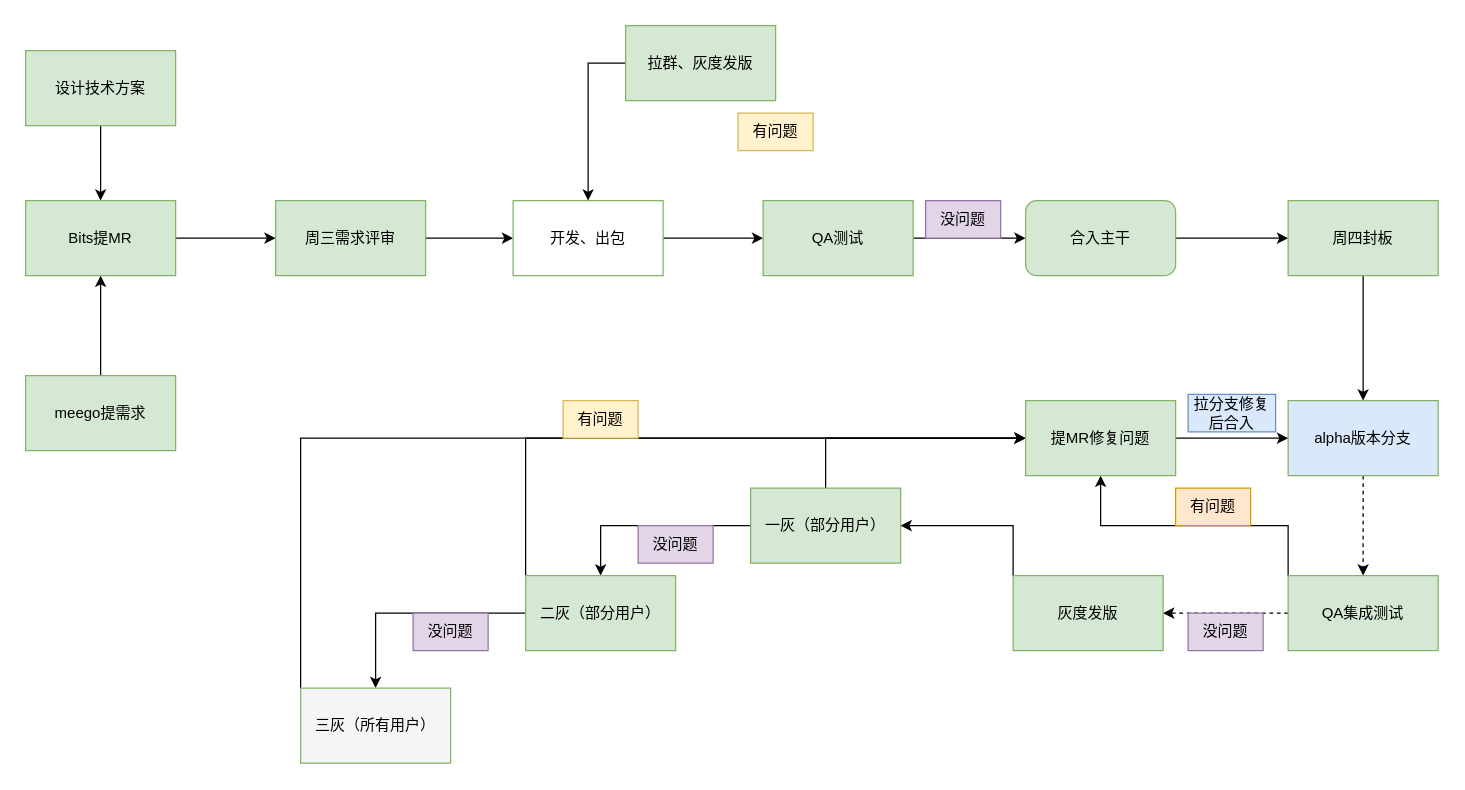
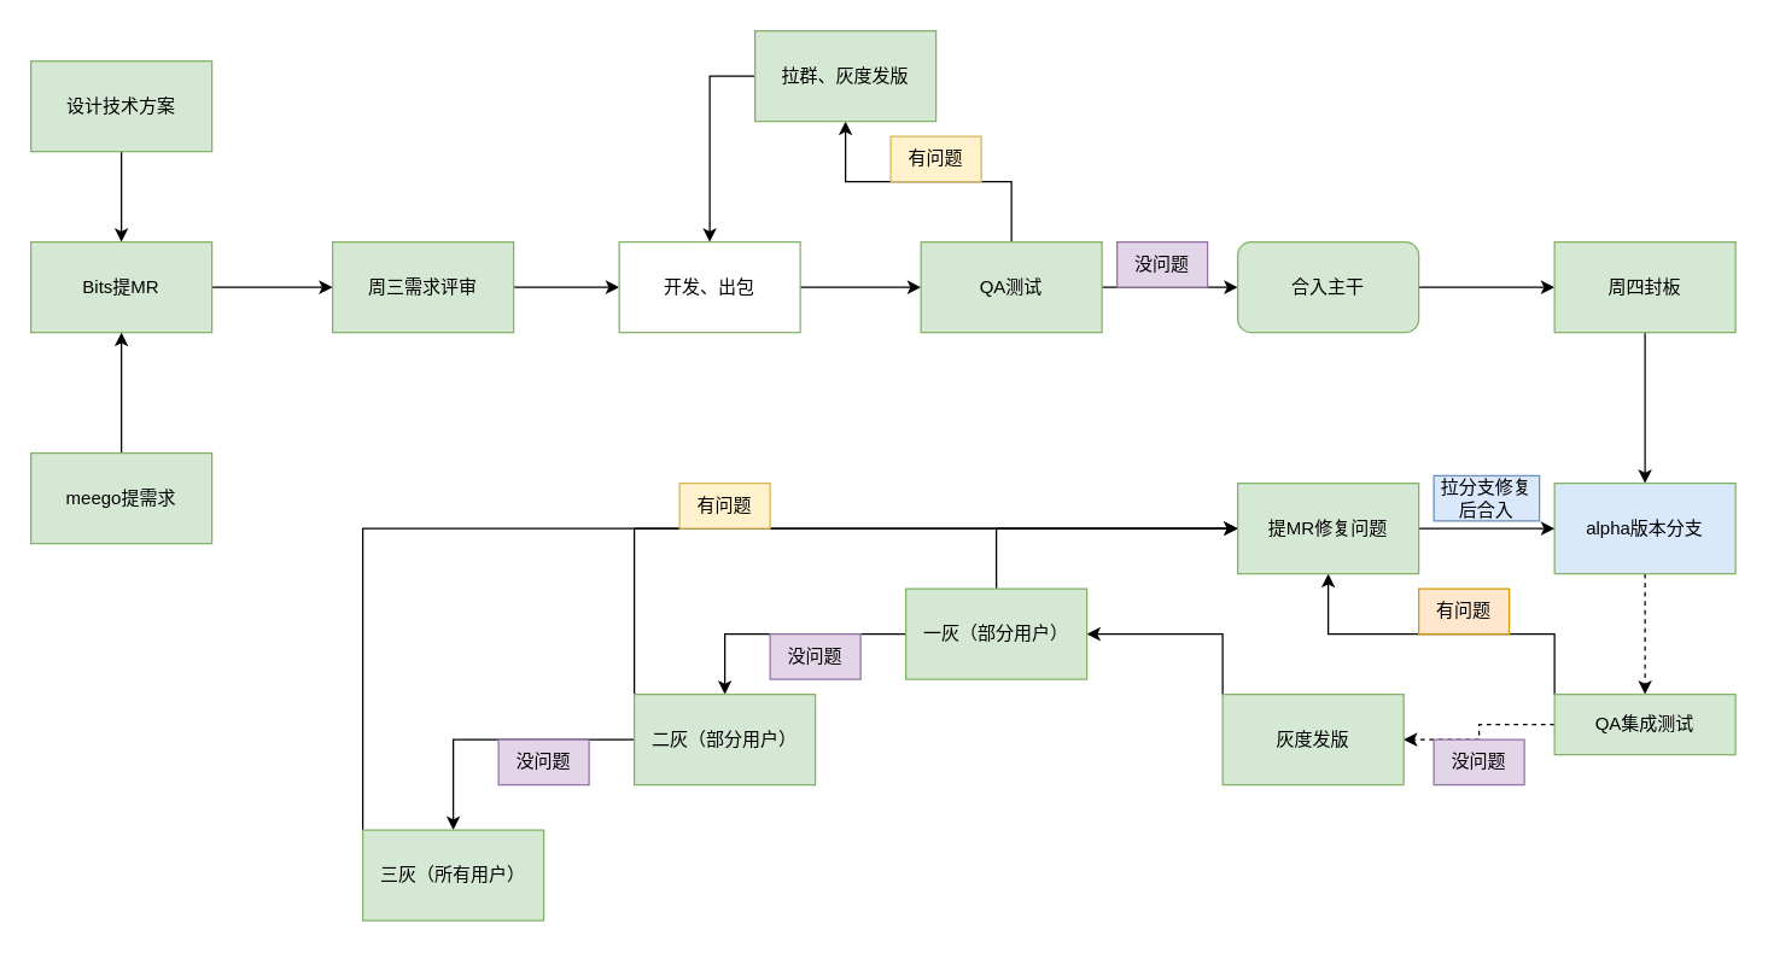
  <mxCell id="0" />
  <mxCell id="1" parent="0" />
  <mxCell id="2" style="edgeStyle=orthogonalEdgeStyle;rounded=0;orthogonalLoop=1;jettySize=auto;html=1;exitX=1;exitY=0.5;exitDx=0;exitDy=0;entryX=0;entryY=0.5;entryDx=0;entryDy=0;" parent="1" source="3" target="5" edge="1"><mxGeometry relative="1" as="geometry" /></mxCell>
  <mxCell id="3" value="Bits提MR" style="rounded=0;whiteSpace=wrap;html=1;fillColor=#d5e8d4;strokeColor=#82b366;" parent="1" vertex="1"><mxGeometry x="20" y="160" width="120" height="60" as="geometry" /></mxCell>
  <mxCell id="4" style="edgeStyle=orthogonalEdgeStyle;rounded=0;orthogonalLoop=1;jettySize=auto;html=1;exitX=1;exitY=0.5;exitDx=0;exitDy=0;entryX=0;entryY=0.5;entryDx=0;entryDy=0;" parent="1" source="5" target="7" edge="1"><mxGeometry relative="1" as="geometry" /></mxCell>
  <mxCell id="5" value="周三需求评审" style="rounded=0;whiteSpace=wrap;html=1;fillColor=#d5e8d4;strokeColor=#82b366;" parent="1" vertex="1"><mxGeometry x="220" y="160" width="120" height="60" as="geometry" /></mxCell>
  <mxCell id="6" style="edgeStyle=orthogonalEdgeStyle;rounded=0;orthogonalLoop=1;jettySize=auto;html=1;exitX=1;exitY=0.5;exitDx=0;exitDy=0;entryX=0;entryY=0.5;entryDx=0;entryDy=0;" parent="1" source="7" target="10" edge="1"><mxGeometry relative="1" as="geometry" /></mxCell>
  <mxCell id="7" value="开发、出包" style="rounded=0;whiteSpace=wrap;html=1;fillColor=#ffffff;strokeColor=#82b366;" parent="1" vertex="1"><mxGeometry x="410" y="160" width="120" height="60" as="geometry" /></mxCell>
  <mxCell id="8" style="edgeStyle=orthogonalEdgeStyle;rounded=0;orthogonalLoop=1;jettySize=auto;html=1;exitX=1;exitY=0.5;exitDx=0;exitDy=0;" parent="1" source="10" target="12" edge="1"><mxGeometry relative="1" as="geometry" /></mxCell>
+ <mxCell id="9" style="edgeStyle=orthogonalEdgeStyle;rounded=0;orthogonalLoop=1;jettySize=auto;html=1;exitX=0.5;exitY=0;exitDx=0;exitDy=0;" parent="1" source="10" target="14" edge="1"><mxGeometry relative="1" as="geometry" /></mxCell>
  <mxCell id="10" value="QA测试" style="rounded=0;whiteSpace=wrap;html=1;fillColor=#d5e8d4;strokeColor=#82b366;" parent="1" vertex="1"><mxGeometry x="610" y="160" width="120" height="60" as="geometry" /></mxCell>
  <mxCell id="11" style="edgeStyle=orthogonalEdgeStyle;rounded=0;orthogonalLoop=1;jettySize=auto;html=1;exitX=1;exitY=0.5;exitDx=0;exitDy=0;entryX=0;entryY=0.5;entryDx=0;entryDy=0;" parent="1" source="12" target="16" edge="1"><mxGeometry relative="1" as="geometry" /></mxCell>
  <mxCell id="12" value="合入主干" style="whiteSpace=wrap;html=1;fillColor=#d5e8d4;strokeColor=#82b366;rounded=1;" parent="1" vertex="1"><mxGeometry x="820" y="160" width="120" height="60" as="geometry" /></mxCell>
  <mxCell id="13" style="edgeStyle=orthogonalEdgeStyle;rounded=0;orthogonalLoop=1;jettySize=auto;html=1;exitX=0;exitY=0.5;exitDx=0;exitDy=0;entryX=0.5;entryY=0;entryDx=0;entryDy=0;" parent="1" source="14" target="7" edge="1"><mxGeometry relative="1" as="geometry"><mxPoint x="470" y="150" as="targetPoint" /></mxGeometry></mxCell>
  <mxCell id="14" value="拉群、灰度发版" style="rounded=0;whiteSpace=wrap;html=1;fillColor=#d5e8d4;strokeColor=#82b366;" parent="1" vertex="1"><mxGeometry x="500" y="20" width="120" height="60" as="geometry" /></mxCell>
  <mxCell id="15" style="edgeStyle=orthogonalEdgeStyle;rounded=0;orthogonalLoop=1;jettySize=auto;html=1;exitX=0.5;exitY=1;exitDx=0;exitDy=0;" parent="1" source="16" target="18" edge="1"><mxGeometry relative="1" as="geometry" /></mxCell>
  <mxCell id="16" value="周四封板" style="rounded=0;whiteSpace=wrap;html=1;fillColor=#d5e8d4;strokeColor=#82b366;" parent="1" vertex="1"><mxGeometry x="1030" y="160" width="120" height="60" as="geometry" /></mxCell>
  <mxCell id="17" style="edgeStyle=orthogonalEdgeStyle;rounded=0;orthogonalLoop=1;jettySize=auto;html=1;exitX=0.5;exitY=1;exitDx=0;exitDy=0;dashed=1;" parent="1" source="18" target="25" edge="1"><mxGeometry relative="1" as="geometry" /></mxCell>
  <mxCell id="18" value="alpha版本分支" style="rounded=0;whiteSpace=wrap;html=1;fillColor=#dae8fc;strokeColor=#82b366;" parent="1" vertex="1"><mxGeometry x="1030" y="320" width="120" height="60" as="geometry" /></mxCell>
  <mxCell id="19" style="edgeStyle=orthogonalEdgeStyle;rounded=0;orthogonalLoop=1;jettySize=auto;html=1;exitX=0.5;exitY=1;exitDx=0;exitDy=0;entryX=0.5;entryY=0;entryDx=0;entryDy=0;" parent="1" source="20" target="3" edge="1"><mxGeometry relative="1" as="geometry" /></mxCell>
  <mxCell id="20" value="设计技术方案" style="rounded=0;whiteSpace=wrap;html=1;fillColor=#d5e8d4;strokeColor=#82b366;" parent="1" vertex="1"><mxGeometry x="20" y="40" width="120" height="60" as="geometry" /></mxCell>
  <mxCell id="21" style="edgeStyle=orthogonalEdgeStyle;rounded=0;orthogonalLoop=1;jettySize=auto;html=1;exitX=0.5;exitY=0;exitDx=0;exitDy=0;entryX=0.5;entryY=1;entryDx=0;entryDy=0;" parent="1" source="22" target="3" edge="1"><mxGeometry relative="1" as="geometry" /></mxCell>
  <mxCell id="22" value="meego提需求" style="rounded=0;whiteSpace=wrap;html=1;fillColor=#d5e8d4;strokeColor=#82b366;" parent="1" vertex="1"><mxGeometry x="20" y="300" width="120" height="60" as="geometry" /></mxCell>
  <mxCell id="23" style="edgeStyle=orthogonalEdgeStyle;rounded=0;orthogonalLoop=1;jettySize=auto;html=1;exitX=0;exitY=0.5;exitDx=0;exitDy=0;entryX=1;entryY=0.5;entryDx=0;entryDy=0;dashed=1;" parent="1" source="25" target="27" edge="1"><mxGeometry relative="1" as="geometry" /></mxCell>
  <mxCell id="24" style="edgeStyle=orthogonalEdgeStyle;rounded=0;orthogonalLoop=1;jettySize=auto;html=1;exitX=0;exitY=0;exitDx=0;exitDy=0;" parent="1" source="25" target="37" edge="1"><mxGeometry relative="1" as="geometry" /></mxCell>
- <mxCell id="25" value="QA集成测试" style="rounded=0;whiteSpace=wrap;html=1;fillColor=#d5e8d4;strokeColor=#82b366;" parent="1" vertex="1"><mxGeometry x="1030" y="460" width="120" height="60" as="geometry" /></mxCell>
+ <mxCell id="25" value="QA集成测试" style="rounded=0;whiteSpace=wrap;html=1;fillColor=#d5e8d4;strokeColor=#82b366;" parent="1" vertex="1"><mxGeometry x="1030" y="460" width="120" height="40" as="geometry" /></mxCell>
  <mxCell id="26" style="edgeStyle=orthogonalEdgeStyle;rounded=0;orthogonalLoop=1;jettySize=auto;html=1;exitX=0;exitY=0;exitDx=0;exitDy=0;entryX=1;entryY=0.5;entryDx=0;entryDy=0;" parent="1" source="27" target="30" edge="1"><mxGeometry relative="1" as="geometry" /></mxCell>
  <mxCell id="27" value="灰度发版" style="rounded=0;whiteSpace=wrap;html=1;fillColor=#d5e8d4;strokeColor=#82b366;" parent="1" vertex="1"><mxGeometry x="810" y="460" width="120" height="60" as="geometry" /></mxCell>
  <mxCell id="28" style="edgeStyle=orthogonalEdgeStyle;rounded=0;orthogonalLoop=1;jettySize=auto;html=1;exitX=0;exitY=0.5;exitDx=0;exitDy=0;" parent="1" source="30" target="33" edge="1"><mxGeometry relative="1" as="geometry" /></mxCell>
  <mxCell id="29" style="edgeStyle=orthogonalEdgeStyle;rounded=0;orthogonalLoop=1;jettySize=auto;html=1;exitX=0.5;exitY=0;exitDx=0;exitDy=0;entryX=0;entryY=0.5;entryDx=0;entryDy=0;" parent="1" source="30" target="37" edge="1"><mxGeometry relative="1" as="geometry" /></mxCell>
  <mxCell id="30" value="一灰（部分用户）" style="rounded=0;whiteSpace=wrap;html=1;fillColor=#d5e8d4;strokeColor=#82b366;" parent="1" vertex="1"><mxGeometry x="600" y="390" width="120" height="60" as="geometry" /></mxCell>
  <mxCell id="31" style="edgeStyle=orthogonalEdgeStyle;rounded=0;orthogonalLoop=1;jettySize=auto;html=1;exitX=0;exitY=0.5;exitDx=0;exitDy=0;entryX=0.5;entryY=0;entryDx=0;entryDy=0;" parent="1" source="33" target="35" edge="1"><mxGeometry relative="1" as="geometry" /></mxCell>
  <mxCell id="32" style="edgeStyle=orthogonalEdgeStyle;rounded=0;orthogonalLoop=1;jettySize=auto;html=1;exitX=0;exitY=0;exitDx=0;exitDy=0;entryX=0;entryY=0.5;entryDx=0;entryDy=0;" parent="1" source="33" target="37" edge="1"><mxGeometry relative="1" as="geometry" /></mxCell>
  <mxCell id="33" value="二灰（部分用户）" style="rounded=0;whiteSpace=wrap;html=1;fillColor=#d5e8d4;strokeColor=#82b366;" parent="1" vertex="1"><mxGeometry x="420" y="460" width="120" height="60" as="geometry" /></mxCell>
  <mxCell id="34" style="edgeStyle=orthogonalEdgeStyle;rounded=0;orthogonalLoop=1;jettySize=auto;html=1;exitX=0;exitY=0;exitDx=0;exitDy=0;entryX=0;entryY=0.5;entryDx=0;entryDy=0;" parent="1" source="35" target="37" edge="1"><mxGeometry relative="1" as="geometry" /></mxCell>
- <mxCell id="35" value="三灰（所有用户）" style="rounded=0;whiteSpace=wrap;html=1;fillColor=#f5f5f5;strokeColor=#82b366;" parent="1" vertex="1"><mxGeometry x="240" y="550" width="120" height="60" as="geometry" /></mxCell>
+ <mxCell id="35" value="三灰（所有用户）" style="rounded=0;whiteSpace=wrap;html=1;fillColor=#d5e8d4;strokeColor=#82b366;" parent="1" vertex="1"><mxGeometry x="240" y="550" width="120" height="60" as="geometry" /></mxCell>
  <mxCell id="36" style="edgeStyle=orthogonalEdgeStyle;rounded=0;orthogonalLoop=1;jettySize=auto;html=1;exitX=1;exitY=0.5;exitDx=0;exitDy=0;entryX=0;entryY=0.5;entryDx=0;entryDy=0;" parent="1" source="37" target="18" edge="1"><mxGeometry relative="1" as="geometry" /></mxCell>
  <mxCell id="37" value="提MR修复问题" style="rounded=0;whiteSpace=wrap;html=1;fillColor=#d5e8d4;strokeColor=#82b366;" parent="1" vertex="1"><mxGeometry x="820" y="320" width="120" height="60" as="geometry" /></mxCell>
  <mxCell id="38" value="有问题" style="text;html=1;strokeColor=#d6b656;fillColor=#fff2cc;align=center;verticalAlign=middle;whiteSpace=wrap;rounded=0;" parent="1" vertex="1"><mxGeometry x="450" y="320" width="60" height="30" as="geometry" /></mxCell>
  <mxCell id="39" value="有问题" style="text;html=1;strokeColor=#d79b00;fillColor=#ffe6cc;align=center;verticalAlign=middle;whiteSpace=wrap;rounded=0;" parent="1" vertex="1"><mxGeometry x="940" y="390" width="60" height="30" as="geometry" /></mxCell>
  <mxCell id="40" value="没问题" style="text;html=1;strokeColor=#9673a6;fillColor=#e1d5e7;align=center;verticalAlign=middle;whiteSpace=wrap;rounded=0;" parent="1" vertex="1"><mxGeometry x="950" y="490" width="60" height="30" as="geometry" /></mxCell>
  <mxCell id="41" value="没问题" style="text;html=1;strokeColor=#9673a6;fillColor=#e1d5e7;align=center;verticalAlign=middle;whiteSpace=wrap;rounded=0;" parent="1" vertex="1"><mxGeometry x="510" y="420" width="60" height="30" as="geometry" /></mxCell>
  <mxCell id="42" value="没问题" style="text;html=1;strokeColor=#9673a6;fillColor=#e1d5e7;align=center;verticalAlign=middle;whiteSpace=wrap;rounded=0;" parent="1" vertex="1"><mxGeometry x="330" y="490" width="60" height="30" as="geometry" /></mxCell>
  <mxCell id="43" value="有问题" style="text;html=1;strokeColor=#d6b656;fillColor=#fff2cc;align=center;verticalAlign=middle;whiteSpace=wrap;rounded=0;" parent="1" vertex="1"><mxGeometry x="590" y="90" width="60" height="30" as="geometry" /></mxCell>
  <mxCell id="44" value="没问题" style="text;html=1;strokeColor=#9673a6;fillColor=#e1d5e7;align=center;verticalAlign=middle;whiteSpace=wrap;rounded=0;" parent="1" vertex="1"><mxGeometry x="740" y="160" width="60" height="30" as="geometry" /></mxCell>
  <mxCell id="45" value="拉分支修复后合入" style="text;html=1;strokeColor=#6c8ebf;fillColor=#dae8fc;align=center;verticalAlign=middle;whiteSpace=wrap;rounded=0;" parent="1" vertex="1"><mxGeometry x="950" y="315" width="70" height="30" as="geometry" /></mxCell>
